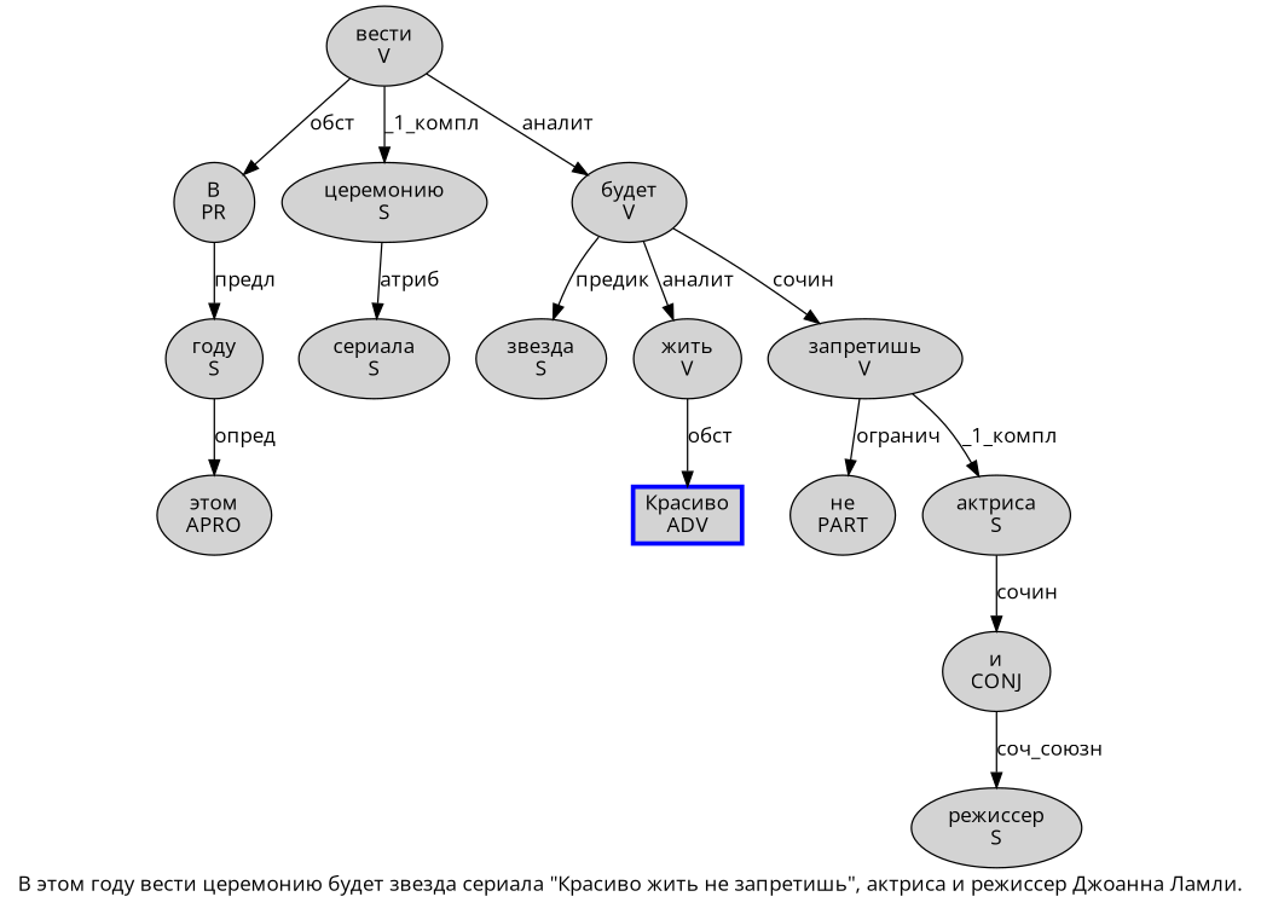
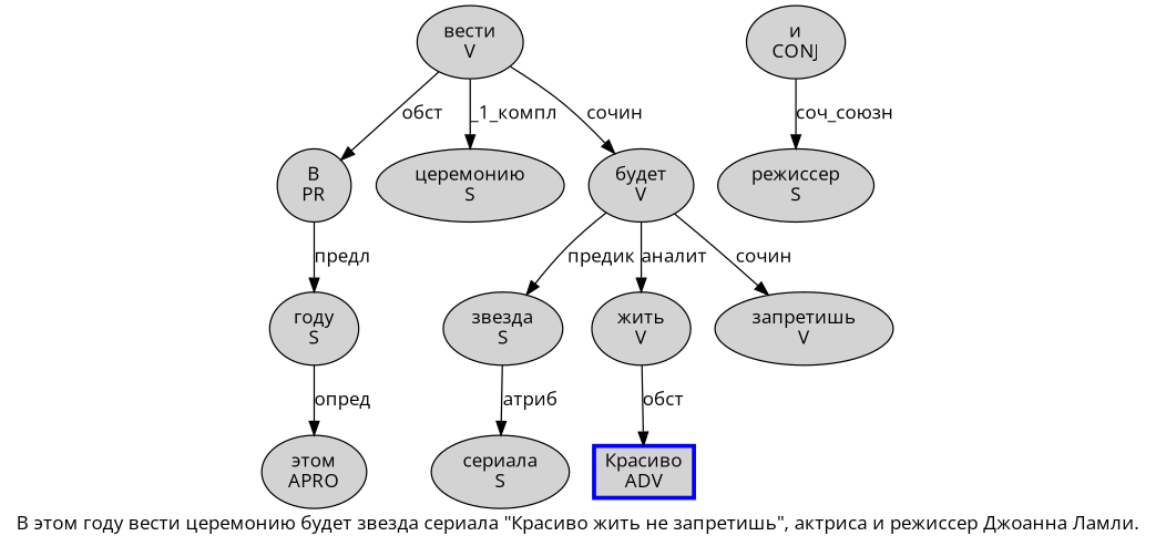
  digraph {
    fontname="Open Sans"
    label="В этом году вести церемонию будет звезда сериала \"Красиво жить не запретишь\", актриса и режиссер Джоанна Ламли."
    node [fillcolor=lightgray fontname="Open Sans" penwidth=1 shape=ellipse style=filled]
    edge [fontname="Open Sans"]
    n1 [label="В\nPR"]
    n2 [label="году\nS"]
    n3 [label="этом\nAPRO"]
    n4 [label="вести\nV"]
    n5 [label="церемонию\nS"]
    n6 [label="будет\nV"]
    n7 [label="звезда\nS"]
    n8 [label="жить\nV"]
    n9 [label="запретишь\nV"]
    n10 [label="сериала\nS"]
    n11 [color=blue label="Красиво\nADV" penwidth=3 shape=box]
-   n12 [label="не\nPART"]
-   n13 [label="актриса\nS"]
    n14 [label="и\nCONJ"]
    n15 [label="режиссер\nS"]
    n1 -> n2 [label="предл"]
    n2 -> n3 [label="опред"]
    n4 -> n1 [label="обст"]
    n4 -> n5 [label="_1_компл"]
-   n4 -> n6 [label="аналит"]
+   n4 -> n6 [label="сочин"]
    n6 -> n7 [label="предик"]
    n6 -> n8 [label="аналит"]
    n6 -> n9 [label="сочин"]
-   n5 -> n10 [label="атриб"]
+   n7 -> n10 [label="атриб"]
    n8 -> n11 [label="обст"]
-   n9 -> n12 [label="огранич"]
-   n9 -> n13 [label="_1_компл"]
-   n13 -> n14 [label="сочин"]
    n14 -> n15 [label="соч_союзн"]
  }
